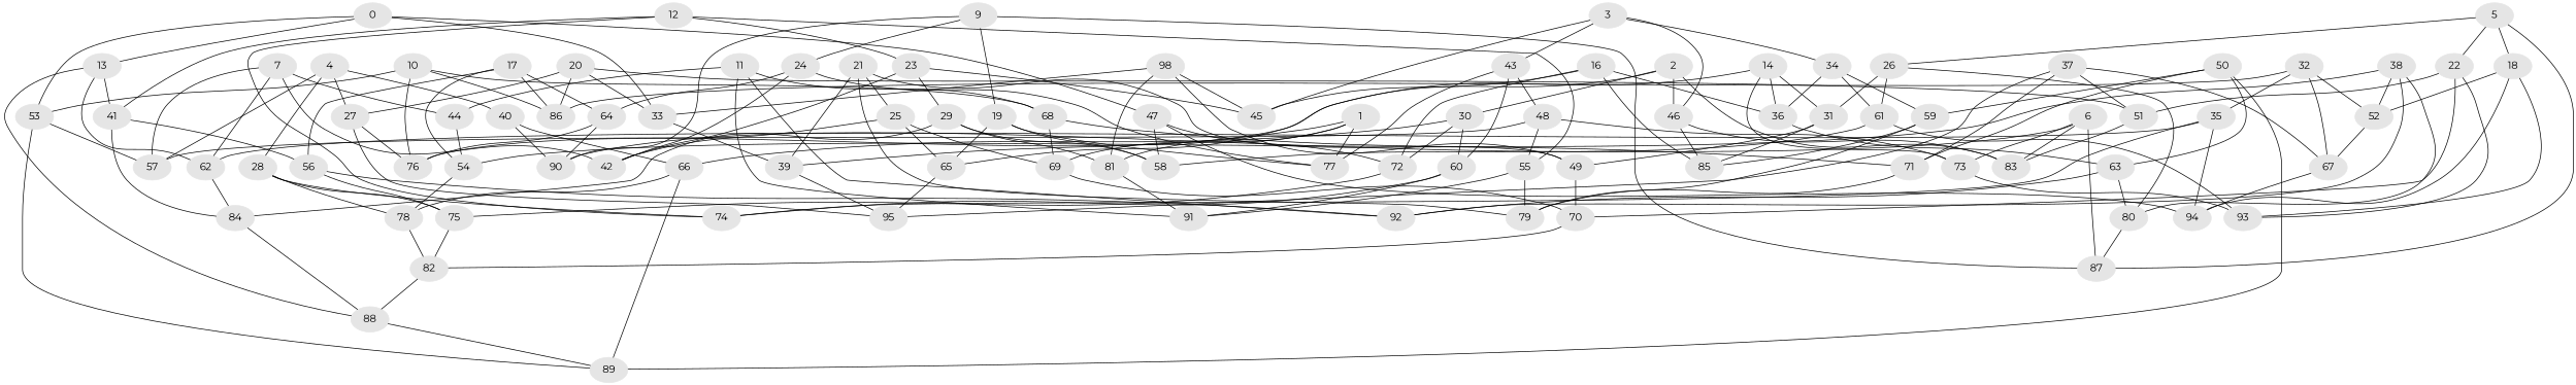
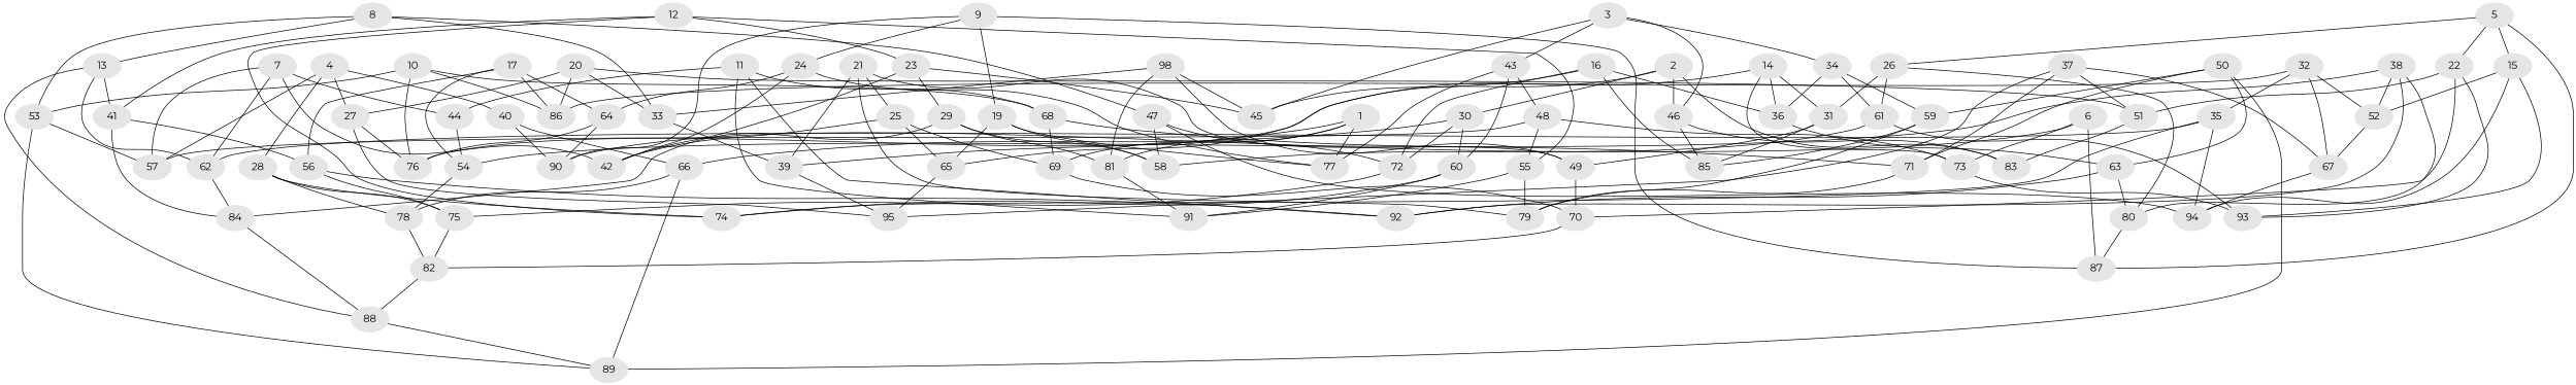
  graph {
    fontname=Montserrat
    node [color=gray90 fontname=Montserrat style=filled]
    edge [fontname=Montserrat]
    1
    39
    69
    77
    81
    95
    70
    91
    2
    30
    46
    65
    83
    72
    60
    66
    85
    3
    34
    43
    45
    36
    61
    59
    48
    4
    27
    28
    40
    57
    76
    74
    75
    78
    90
    5
-   15 [label=18]
+   15
    22
    26
    87
    52
    93
    94
    51
    31
    80
    6
    58
    73
    7
    42
    44
    62
    54
    84
-   8 [label=0]
+   8
    13
    33
    47
    53
    41
    88
    89
    9
    19
    24
    64
    10
    68
    86
    71
    11
    92
    12
    23
    55
    29
    56
    79
    14
    49
    63
    67
    16
    17
    n86 [label=98]
    20
    21
    25
    82
    32
    35
    37
    38
    50
    1 -- 39
    1 -- 69
    1 -- 77
    1 -- 81
    39 -- 95
    69 -- 70
    81 -- 91
    70 -- 82
    2 -- 30
    2 -- 46
    2 -- 65
    2 -- 83
    30 -- 72
    30 -- 60
    30 -- 66
    46 -- 83
    46 -- 85
    65 -- 95
    72 -- 75
    60 -- 91
    60 -- 74
    66 -- 78
    66 -- 89
    3 -- 46
    3 -- 34
    3 -- 43
    3 -- 45
    34 -- 36
    34 -- 61
    34 -- 59
    43 -- 77
    43 -- 60
    43 -- 48
    36 -- 63
    61 -- 90
    61 -- 93
    59 -- 85
    59 -- 79
    48 -- 57
    48 -- 73
    48 -- 55
    4 -- 27
    4 -- 28
    4 -- 40
    4 -- 57
    27 -- 95
    27 -- 76
    28 -- 74
    28 -- 75
    28 -- 78
    40 -- 66
    40 -- 90
    75 -- 82
    78 -- 82
    5 -- 15
    5 -- 22
    5 -- 26
    5 -- 87
    15 -- 52
    15 -- 93
    15 -- 94
    22 -- 70
    22 -- 93
    22 -- 51
    26 -- 61
    26 -- 31
    26 -- 80
    52 -- 67
    51 -- 83
    31 -- 85
    31 -- 49
    80 -- 87
-   6 -- 83
    6 -- 87
    6 -- 58
    6 -- 73
    73 -- 93
    7 -- 57
    7 -- 42
    7 -- 44
    7 -- 62
    44 -- 54
    62 -- 84
    54 -- 78
    84 -- 88
    8 -- 13
    8 -- 33
    8 -- 47
    8 -- 53
    13 -- 62
    13 -- 41
    13 -- 88
    33 -- 39
    47 -- 72
    47 -- 94
    47 -- 58
    53 -- 57
    53 -- 89
    41 -- 84
    41 -- 56
    88 -- 89
    9 -- 90
    9 -- 87
    9 -- 19
    9 -- 24
    19 -- 77
    19 -- 65
    19 -- 58
    24 -- 77
    24 -- 42
    24 -- 64
    64 -- 76
    64 -- 90
    10 -- 76
    10 -- 53
    10 -- 68
    10 -- 86
    68 -- 69
    68 -- 71
    71 -- 79
    11 -- 91
    11 -- 44
    11 -- 68
    11 -- 92
    12 -- 74
    12 -- 41
    12 -- 23
    12 -- 55
    23 -- 45
    23 -- 42
    23 -- 29
    55 -- 91
    55 -- 79
    29 -- 81
    29 -- 58
    29 -- 84
    56 -- 75
    56 -- 92
    14 -- 36
    14 -- 76
    14 -- 31
    14 -- 73
    49 -- 70
    63 -- 80
    63 -- 92
    67 -- 94
    16 -- 72
    16 -- 85
    16 -- 45
    16 -- 36
    17 -- 54
    17 -- 64
    17 -- 86
    17 -- 56
    n86 -- 81
    n86 -- 45
    n86 -- 33
    n86 -- 49
    20 -- 27
    20 -- 51
    20 -- 33
    20 -- 86
    21 -- 39
    21 -- 79
    21 -- 49
    21 -- 25
    25 -- 69
    25 -- 65
    25 -- 42
    82 -- 88
    32 -- 52
    32 -- 86
    32 -- 67
    32 -- 35
    35 -- 74
    35 -- 94
    35 -- 62
    37 -- 95
    37 -- 51
    37 -- 71
    37 -- 67
    38 -- 52
    38 -- 80
    38 -- 54
    38 -- 92
    50 -- 59
    50 -- 89
    50 -- 71
    50 -- 63
  }
